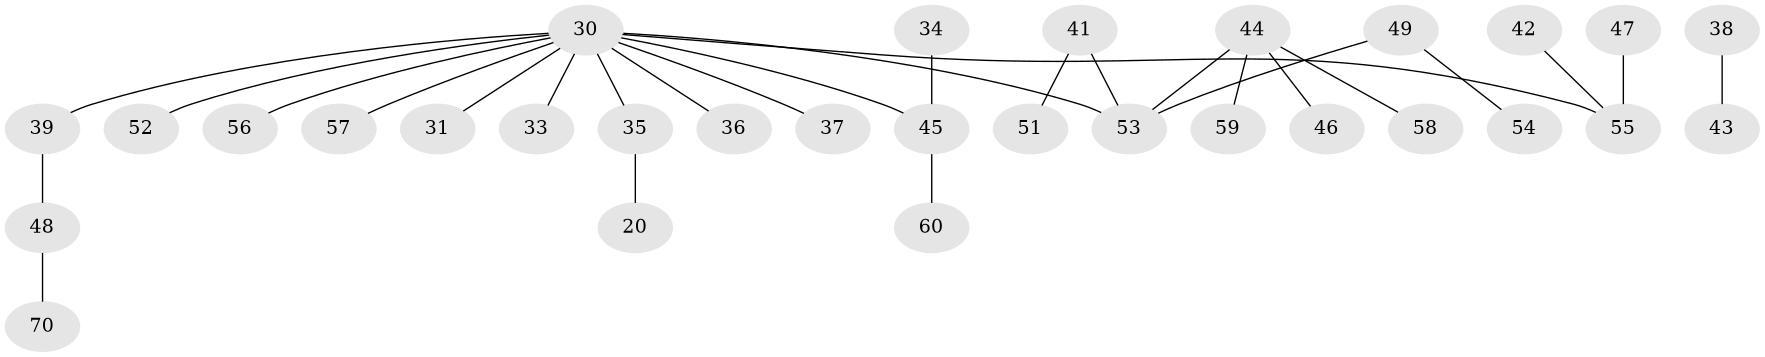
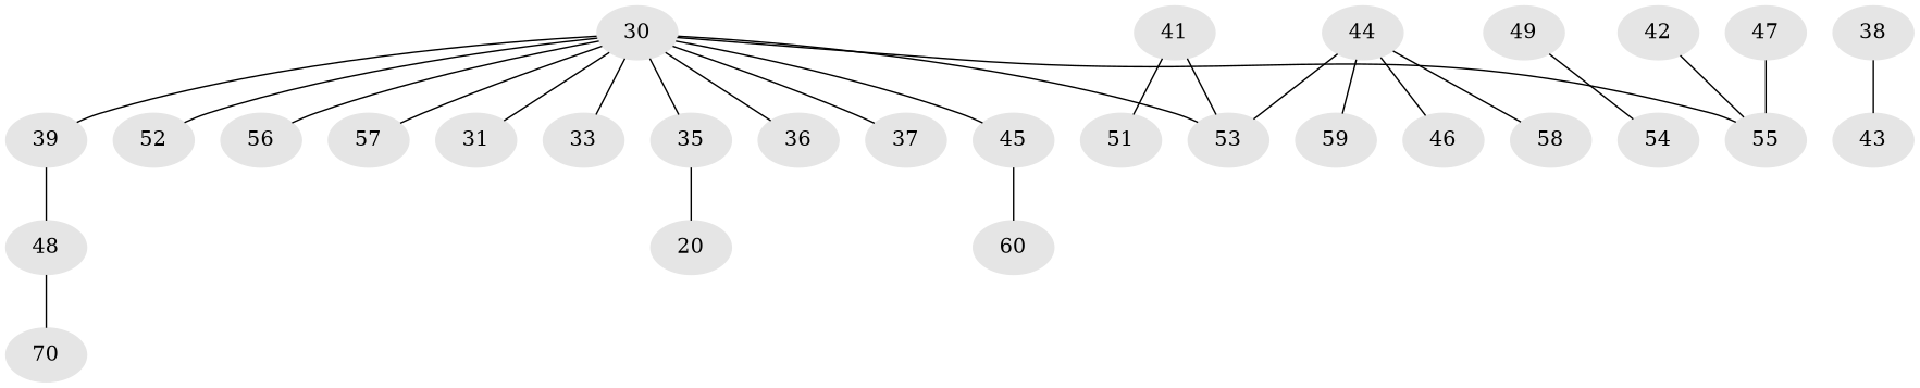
  graph {
    node [color=gray90 style=filled]
    30 [super="+22+27+21+12+18+25+14+15+26+28+29"]
    31
    33
    35
    36
    37
    39
    52
    53 [super="+16"]
    55 [super="+20"]
    56
    57
    45
-   34
    n15 [label=20]
    48
    60
    43 [super="+32"]
    38
    n20 [label=70]
    41
    51
    42
    44 [super="+24"]
    46
    58
    59
    47
    49 [super="+23"]
    54
    30 -- 31
    30 -- 33
    30 -- 35
    30 -- 36
    30 -- 37
    30 -- 39
    30 -- 52
    30 -- 53
    30 -- 55
    30 -- 56
    30 -- 57
    30 -- 45
    35 -- n15
    39 -- 48
    45 -- 60
-   34 -- 45
    48 -- n20
    38 -- 43
    41 -- 53
    41 -- 51
    42 -- 55
    44 -- 53
    44 -- 46
    44 -- 58
    44 -- 59
    47 -- 55
-   49 -- 53
    49 -- 54
  }
